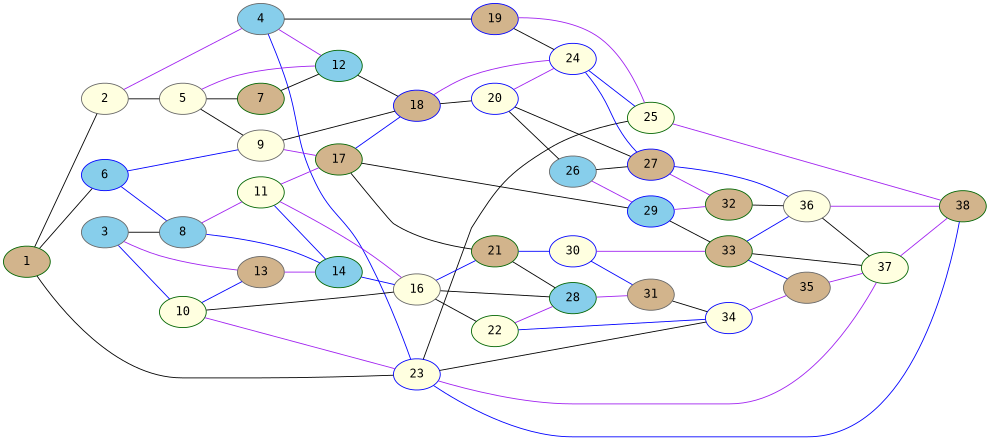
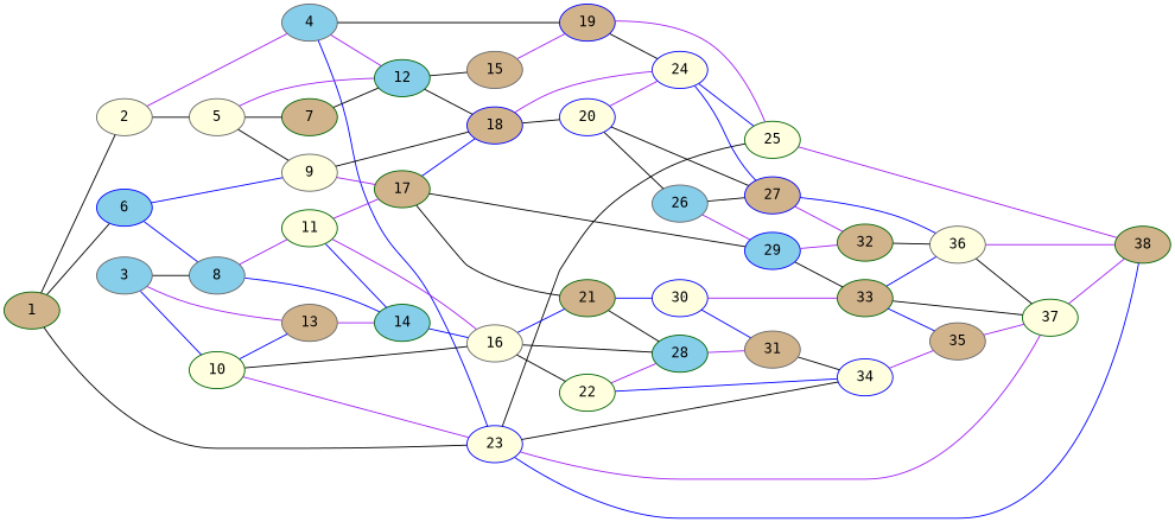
  graph {
    fontname="DejaVu Sans Mono"
    rankdir=LR
    node [color=darkgreen fillcolor=lightyellow fontname="DejaVu Sans Mono" style=filled]
    edge [color=black fontname="DejaVu Sans Mono" weight=1.0]
    1 [fillcolor=tan]
    2 [color=gray40]
    6 [color=blue fillcolor=skyblue]
    23 [color=blue]
    4 [color=gray40 fillcolor=skyblue]
    5 [color=gray40]
    8 [color=gray40 fillcolor=skyblue]
    9 [color=gray40]
    25
    34 [color=blue]
    37
    38 [fillcolor=tan]
    12 [fillcolor=skyblue]
    19 [color=blue fillcolor=tan]
    7 [fillcolor=tan]
    3 [color=gray40 fillcolor=skyblue]
    10
    13 [color=gray40 fillcolor=tan]
    11
    14 [fillcolor=skyblue]
    16 [color=gray40]
    18 [color=blue fillcolor=tan]
+   15 [color=gray40 fillcolor=tan]
    24 [color=blue]
    17 [fillcolor=tan]
    21 [fillcolor=tan]
    29 [color=blue fillcolor=skyblue]
    20 [color=blue]
    22
    28 [fillcolor=skyblue]
    30 [color=blue]
    31 [color=gray40 fillcolor=tan]
    32 [fillcolor=tan]
    33 [fillcolor=tan]
    26 [color=gray40 fillcolor=skyblue]
    27 [color=blue fillcolor=tan]
    36 [color=gray40]
    35 [color=gray40 fillcolor=tan]
    1 -- 2
    1 -- 6
    1 -- 23 [weight=2.0]
    2 -- 4 [color=purple]
    2 -- 5 [weight=2.0]
    6 -- 8 [color=blue]
    6 -- 9 [color=blue weight=2.0]
    23 -- 25
    23 -- 34
    23 -- 37 [color=purple]
    23 -- 38 [color=blue]
    4 -- 23 [color=blue]
    4 -- 12 [color=purple]
    4 -- 19 [weight=2.0]
    5 -- 9
    5 -- 12 [color=purple]
    5 -- 7 [weight=2.0]
    8 -- 11 [color=purple]
    8 -- 14 [color=blue]
    9 -- 18
    9 -- 17 [color=purple]
    25 -- 38 [color=purple weight=2.0]
    34 -- 35 [color=purple]
    37 -- 38 [color=purple]
    12 -- 18
+   12 -- 15
    19 -- 25 [color=purple]
    19 -- 24
    7 -- 12 [weight=2.0]
    3 -- 8 [weight=3.0]
    3 -- 10 [color=blue]
    3 -- 13 [color=purple]
    10 -- 23 [color=purple]
    10 -- 13 [color=blue]
    10 -- 16
    13 -- 14 [color=purple weight=2.0]
    11 -- 14 [color=blue]
    11 -- 16 [color=purple]
    11 -- 17 [color=purple]
    14 -- 16 [color=blue]
    16 -- 21 [color=blue]
    16 -- 22
    16 -- 28
    18 -- 24 [color=purple]
    18 -- 20
+   15 -- 19 [color=purple weight=2.0]
    24 -- 25 [color=blue]
    24 -- 27 [color=blue]
    17 -- 18 [color=blue]
    17 -- 21
    17 -- 29
    21 -- 28
    21 -- 30 [color=blue]
    29 -- 32 [color=purple]
    29 -- 33
    20 -- 24 [color=purple weight=2.0]
    20 -- 26 [weight=2.0]
    20 -- 27
    22 -- 34 [color=blue]
    22 -- 28 [color=purple]
    28 -- 31 [color=purple]
    30 -- 31 [color=blue weight=2.0]
    30 -- 33 [color=purple]
    31 -- 34
    32 -- 36
    33 -- 37
    33 -- 36 [color=blue]
    33 -- 35 [color=blue]
    26 -- 29 [color=purple]
    26 -- 27
    27 -- 32 [color=purple weight=2.0]
    27 -- 36 [color=blue]
    36 -- 37
    36 -- 38 [color=purple weight=2.0]
    35 -- 37 [color=purple weight=2.0]
  }
